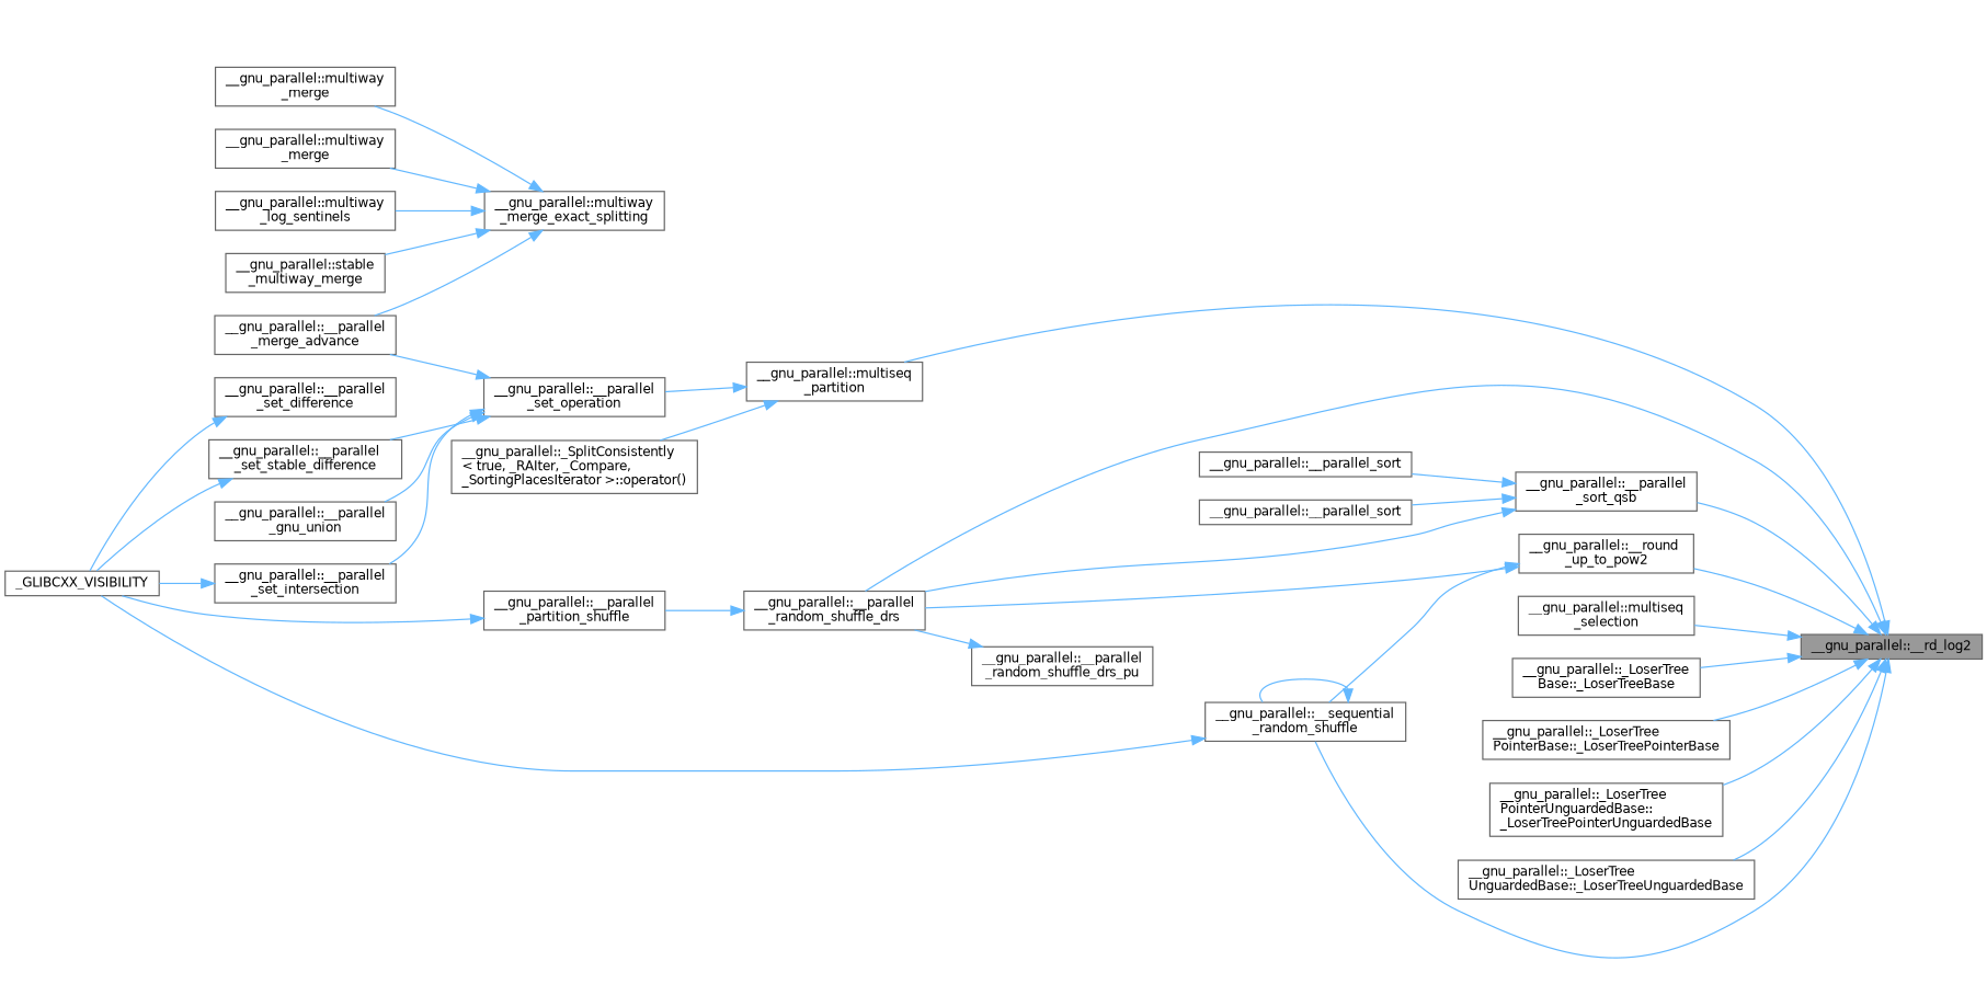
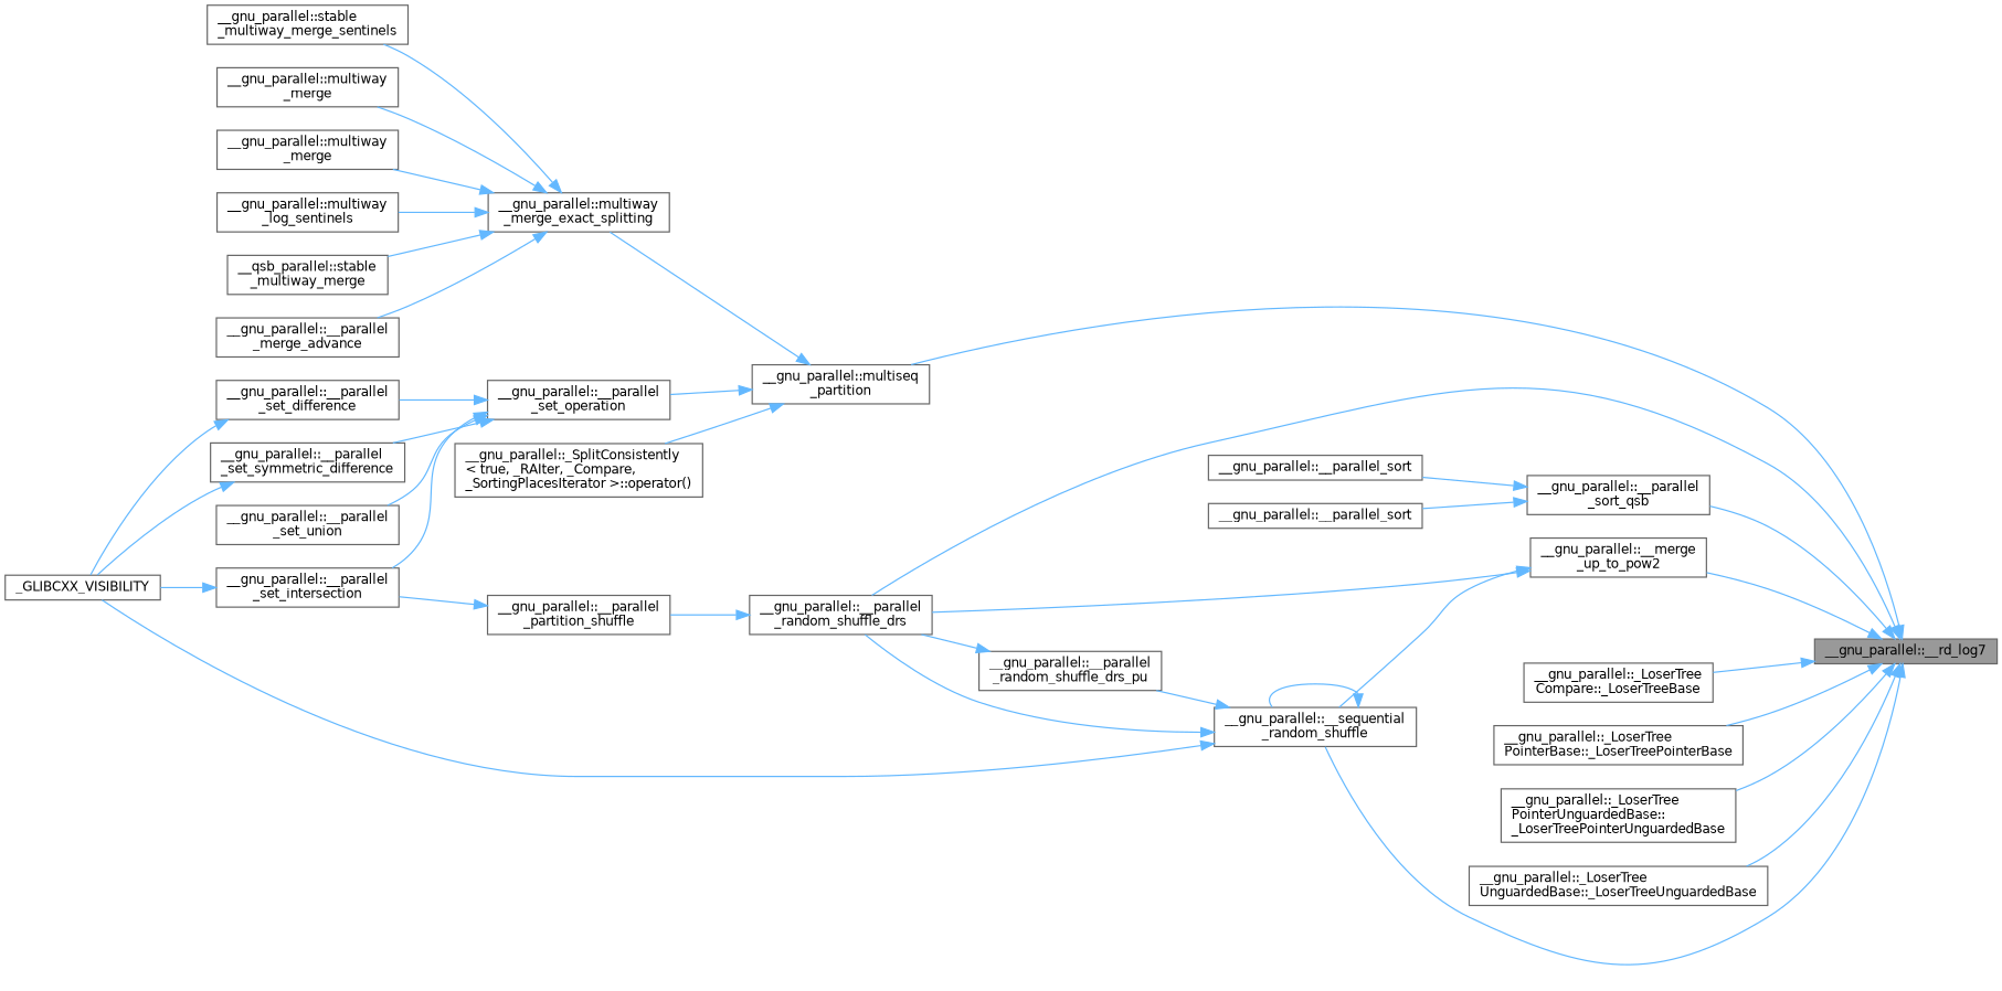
  digraph {
    rankdir=RL
    node [color=grey40 fillcolor=white fontname=Helvetica fontsize=10 shape=box style=filled]
    edge [color=steelblue1 dir=back fontname=Helvetica fontsize=10 labelfontname=Helvetica labelfontsize=10 style=solid]
-   n1 [color=gray40 fillcolor=grey60 fontcolor=black height=0.2 label="__gnu_parallel::__rd_log2" width=0.4]
+   n1 [color=gray40 fillcolor=grey60 fontcolor=black height=0.2 label="__gnu_parallel::__rd_log7" width=0.4]
    n2 [height=0.2 label="__gnu_parallel::__parallel\l_random_shuffle_drs" width=0.4]
    n3 [height=0.2 label="__gnu_parallel::__parallel\l_sort_qsb" width=0.4]
-   n4 [height=0.2 label="__gnu_parallel::__round\l_up_to_pow2" width=0.4]
+   n4 [height=0.2 label="__gnu_parallel::__merge\l_up_to_pow2" width=0.4]
    n5 [height=0.2 label="__gnu_parallel::__sequential\l_random_shuffle" width=0.4]
-   n6 [height=0.2 label="__gnu_parallel::multiseq\l_selection" width=0.4]
-   n7 [height=0.2 label="__gnu_parallel::_LoserTree\lBase::_LoserTreeBase" width=0.4]
+   n7 [height=0.2 label="__gnu_parallel::_LoserTree\lCompare::_LoserTreeBase" width=0.4]
    n8 [height=0.2 label="__gnu_parallel::_LoserTree\lPointerBase::_LoserTreePointerBase" width=0.4]
    n9 [height=0.2 label="__gnu_parallel::_LoserTree\lPointerUnguardedBase::\l_LoserTreePointerUnguardedBase" width=0.4]
    n10 [height=0.2 label="__gnu_parallel::_LoserTree\lUnguardedBase::_LoserTreeUnguardedBase" width=0.4]
    n11 [height=0.2 label="__gnu_parallel::multiseq\l_partition" width=0.4]
    n12 [height=0.2 label="__gnu_parallel::__parallel\l_partition_shuffle" width=0.4]
    n13 [height=0.2 label="__gnu_parallel::__parallel_sort" width=0.4]
    n14 [height=0.2 label="__gnu_parallel::__parallel_sort" width=0.4]
    n15 [height=0.2 label=_GLIBCXX_VISIBILITY width=0.4]
    n16 [height=0.2 label="__gnu_parallel::__parallel\l_random_shuffle_drs_pu" width=0.4]
    n17 [height=0.2 label="__gnu_parallel::__parallel\l_set_operation" width=0.4]
    n18 [height=0.2 label="__gnu_parallel::multiway\l_merge_exact_splitting" width=0.4]
    n19 [height=0.2 label="__gnu_parallel::_SplitConsistently\l\< true, _RAIter, _Compare, \l_SortingPlacesIterator \>::operator()" width=0.4]
    n20 [height=0.2 label="__gnu_parallel::__parallel\l_set_difference" width=0.4]
    n21 [height=0.2 label="__gnu_parallel::__parallel\l_set_intersection" width=0.4]
-   n22 [height=0.2 label="__gnu_parallel::__parallel\l_set_stable_difference" width=0.4]
-   n23 [height=0.2 label="__gnu_parallel::__parallel\l_gnu_union" width=0.4]
+   n22 [height=0.2 label="__gnu_parallel::__parallel\l_set_symmetric_difference" width=0.4]
+   n23 [height=0.2 label="__gnu_parallel::__parallel\l_set_union" width=0.4]
    n24 [height=0.2 label="__gnu_parallel::__parallel\l_merge_advance" width=0.4]
    n25 [height=0.2 label="__gnu_parallel::multiway\l_merge" width=0.4]
    n26 [height=0.2 label="__gnu_parallel::multiway\l_merge" width=0.4]
    n27 [height=0.2 label="__gnu_parallel::multiway\l_log_sentinels" width=0.4]
-   n28 [height=0.2 label="__gnu_parallel::stable\l_multiway_merge" width=0.4]
+   n28 [height=0.2 label="__qsb_parallel::stable\l_multiway_merge" width=0.4]
+   n29 [height=0.2 label="__gnu_parallel::stable\l_multiway_merge_sentinels" width=0.4]
    n1 -> n2
    n1 -> n3
    n1 -> n4
    n1 -> n5
-   n1 -> n6
    n1 -> n7
    n1 -> n8
    n1 -> n9
    n1 -> n10
    n1 -> n11
    n2 -> n12
    n3 -> n13
    n3 -> n14
    n4 -> n2
    n4 -> n5
-   n3 -> n2
+   n5 -> n2
    n5 -> n5
    n5 -> n15
+   n5 -> n16
    n11 -> n17
+   n11 -> n18
    n11 -> n19
-   n12 -> n15
+   n12 -> n21
    n16 -> n2
-   n17 -> n24
+   n17 -> n20
    n17 -> n21
    n17 -> n22
    n17 -> n23
    n18 -> n24
    n18 -> n25
    n18 -> n26
    n18 -> n27
    n18 -> n28
+   n18 -> n29
    n20 -> n15
    n21 -> n15
    n22 -> n15
  }
